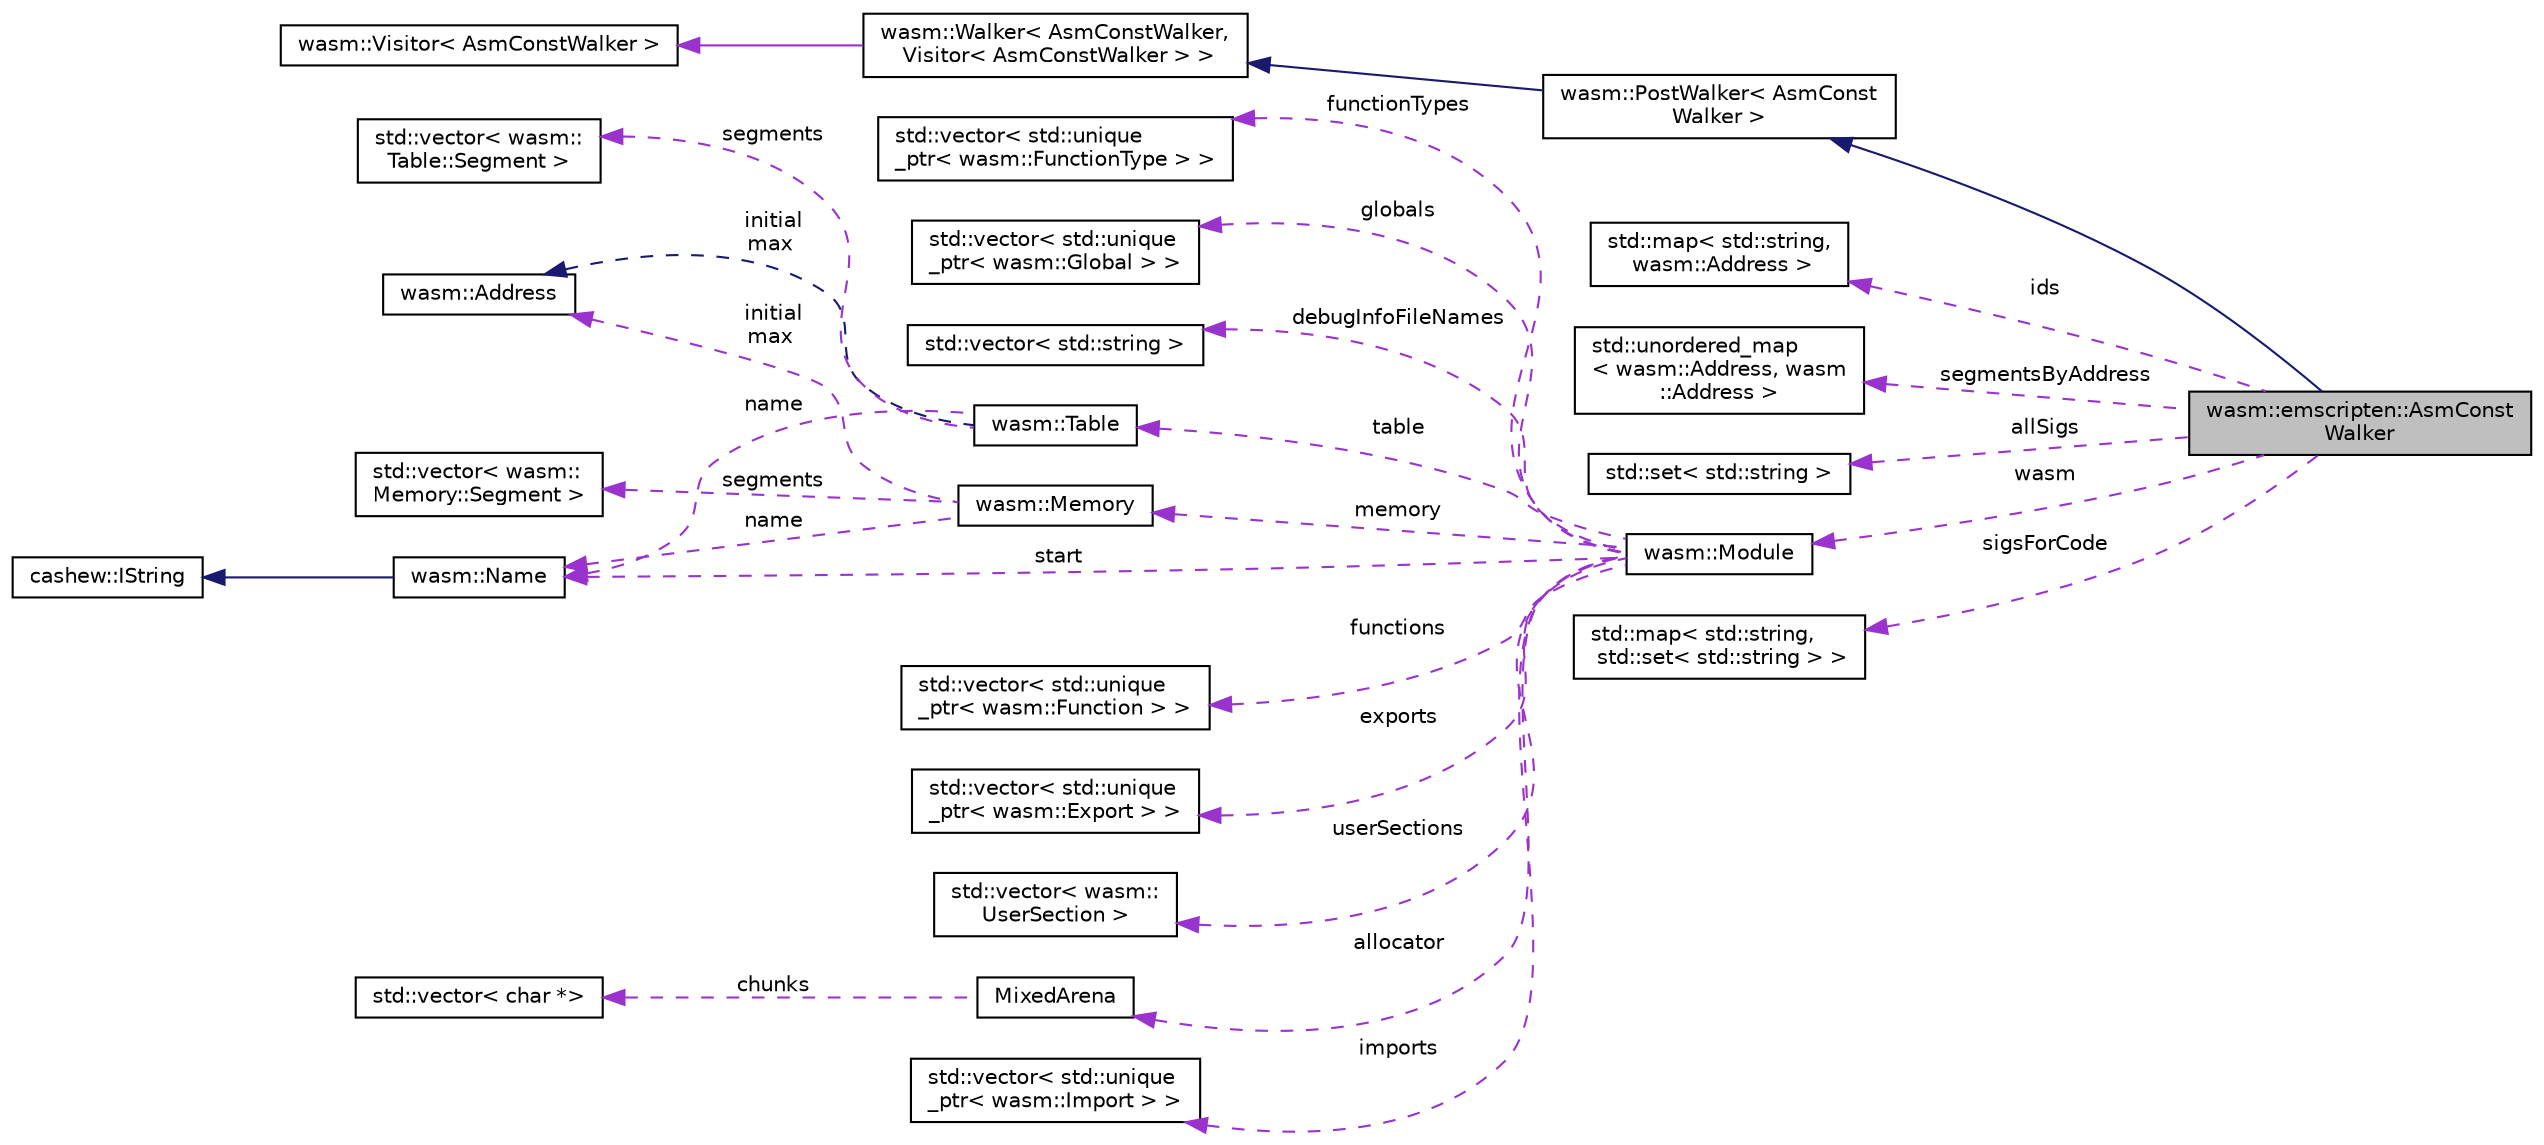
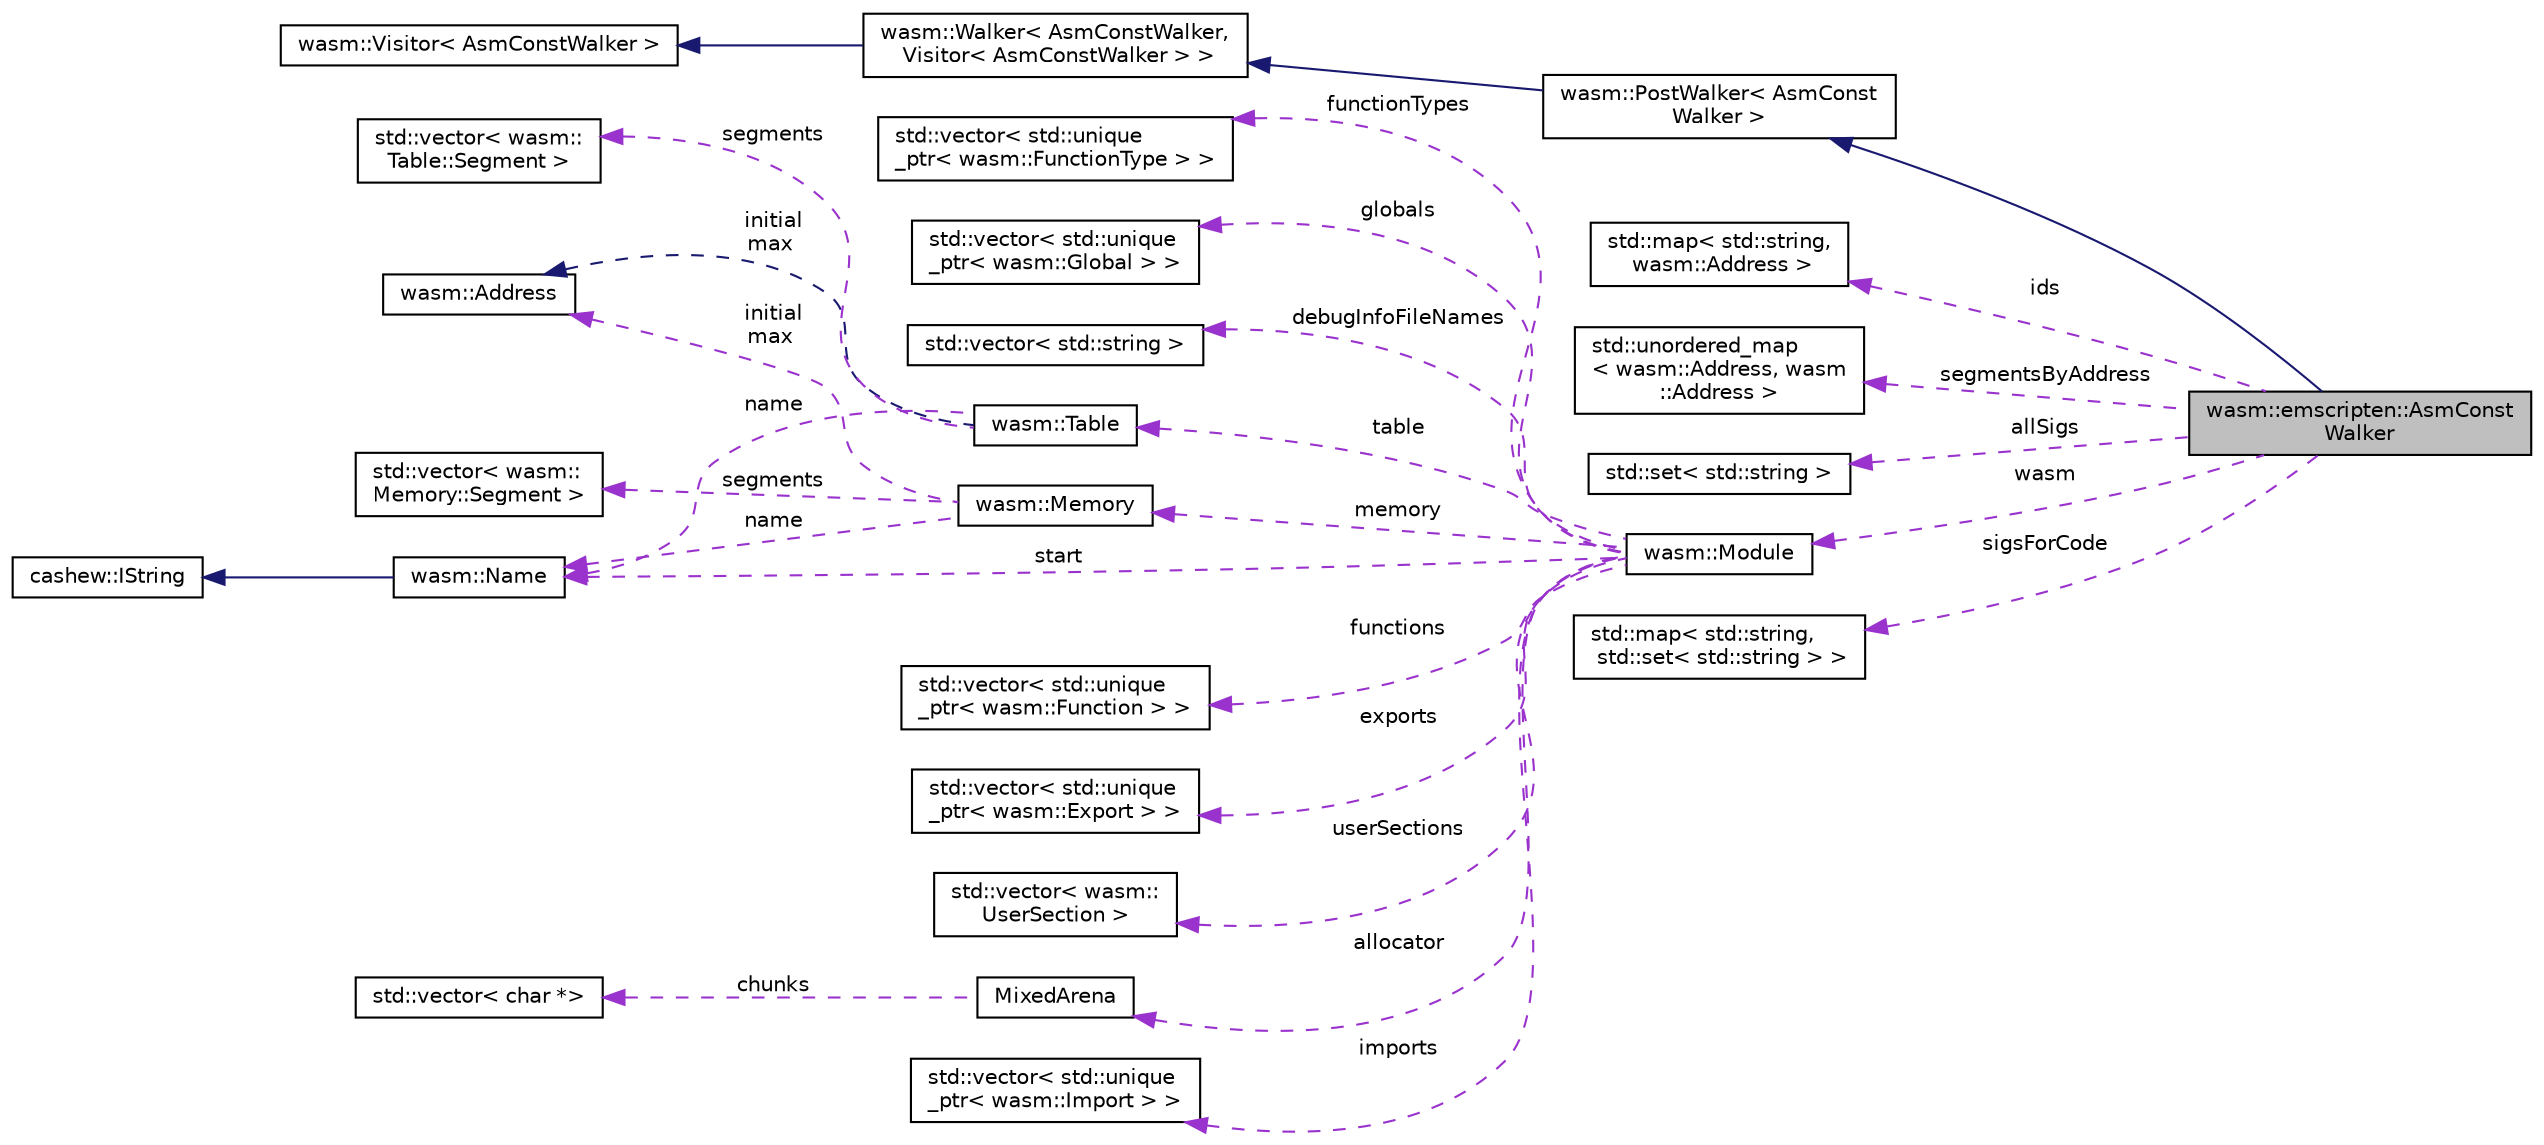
  digraph {
    rankdir=LR
    node [color=black fillcolor=white fontname=Helvetica fontsize=10 shape=record style=filled]
    edge [color=darkorchid3 dir=back fontname=Helvetica fontsize=10 labelfontname=Helvetica labelfontsize=10 style=dashed]
    n1 [fillcolor=grey75 fontcolor=black height=0.2 label="wasm::emscripten::AsmConst\lWalker" width=0.4]
    n2 [height=0.2 label="wasm::PostWalker\< AsmConst\lWalker \>" width=0.4]
    n3 [height=0.2 label="wasm::Walker\< AsmConstWalker,\l Visitor\< AsmConstWalker \> \>" width=0.4]
    n4 [height=0.2 label="wasm::Visitor\< AsmConstWalker \>" width=0.4]
    n5 [height=0.2 label="std::map\< std::string,\l wasm::Address \>" width=0.4]
    n6 [height=0.2 label="std::unordered_map\l\< wasm::Address, wasm\l::Address \>" width=0.4]
    n7 [height=0.2 label="std::set\< std::string \>" width=0.4]
    n8 [height=0.2 label="wasm::Module" width=0.4]
    n9 [height=0.2 label="wasm::Name" width=0.4]
    n10 [height=0.2 label="wasm::Memory" width=0.4]
    n11 [height=0.2 label="wasm::Table" width=0.4]
    n12 [height=0.2 label="cashew::IString" width=0.4]
    n13 [height=0.2 label="std::vector\< std::unique\l_ptr\< wasm::Function \> \>" width=0.4]
    n14 [height=0.2 label="wasm::Address" width=0.4]
    n15 [height=0.2 label="std::vector\< wasm::\lMemory::Segment \>" width=0.4]
    n16 [height=0.2 label="std::vector\< std::unique\l_ptr\< wasm::Export \> \>" width=0.4]
    n17 [height=0.2 label="std::vector\< wasm::\lTable::Segment \>" width=0.4]
    n18 [height=0.2 label="std::vector\< wasm::\lUserSection \>" width=0.4]
    n19 [height=0.2 label=MixedArena width=0.4]
    n20 [height=0.2 label="std::vector\< char *\>" width=0.4]
    n21 [height=0.2 label="std::vector\< std::unique\l_ptr\< wasm::Import \> \>" width=0.4]
    n22 [height=0.2 label="std::vector\< std::unique\l_ptr\< wasm::FunctionType \> \>" width=0.4]
    n23 [height=0.2 label="std::vector\< std::unique\l_ptr\< wasm::Global \> \>" width=0.4]
    n24 [height=0.2 label="std::vector\< std::string \>" width=0.4]
    n25 [height=0.2 label="std::map\< std::string,\l std::set\< std::string \> \>" width=0.4]
    n2 -> n1 [color=midnightblue style=solid]
    n3 -> n2 [color=midnightblue style=solid]
-   n4 -> n3 [style=solid]
+   n4 -> n3 [color=midnightblue style=solid]
    n5 -> n1 [label=" ids"]
    n6 -> n1 [label=" segmentsByAddress"]
    n7 -> n1 [label=" allSigs"]
    n8 -> n1 [label=" wasm"]
    n9 -> n8 [label=" start"]
    n9 -> n10 [label=" name"]
    n9 -> n11 [label=" name"]
    n10 -> n8 [label=" memory"]
    n11 -> n8 [label=" table"]
    n12 -> n9 [color=midnightblue style=solid]
    n13 -> n8 [label=" functions"]
    n14 -> n10 [label=" initial\nmax"]
    n14 -> n11 [color=midnightblue label=" initial\nmax"]
    n15 -> n10 [label=" segments"]
    n16 -> n8 [label=" exports"]
    n17 -> n11 [label=" segments"]
    n18 -> n8 [label=" userSections"]
    n19 -> n8 [label=" allocator"]
    n20 -> n19 [label=" chunks"]
    n21 -> n8 [label=" imports"]
    n22 -> n8 [label=" functionTypes"]
    n23 -> n8 [label=" globals"]
    n24 -> n8 [label=" debugInfoFileNames"]
    n25 -> n1 [label=" sigsForCode"]
  }
